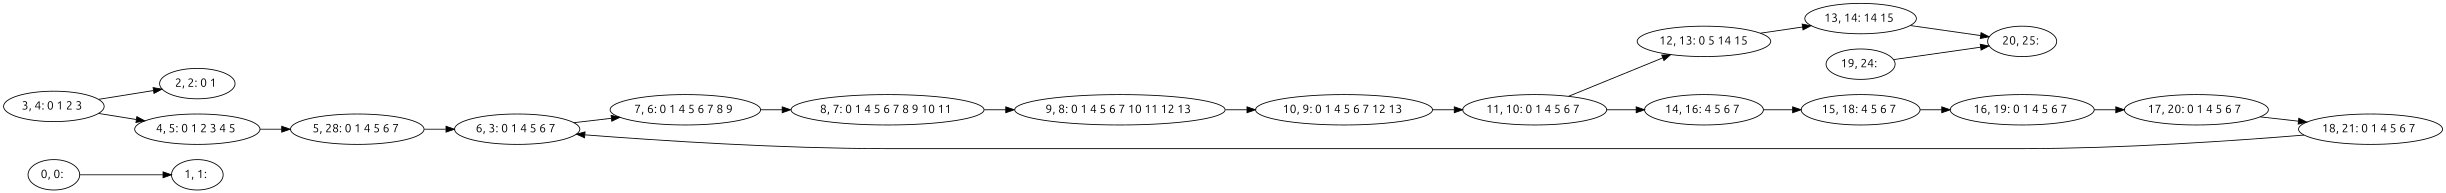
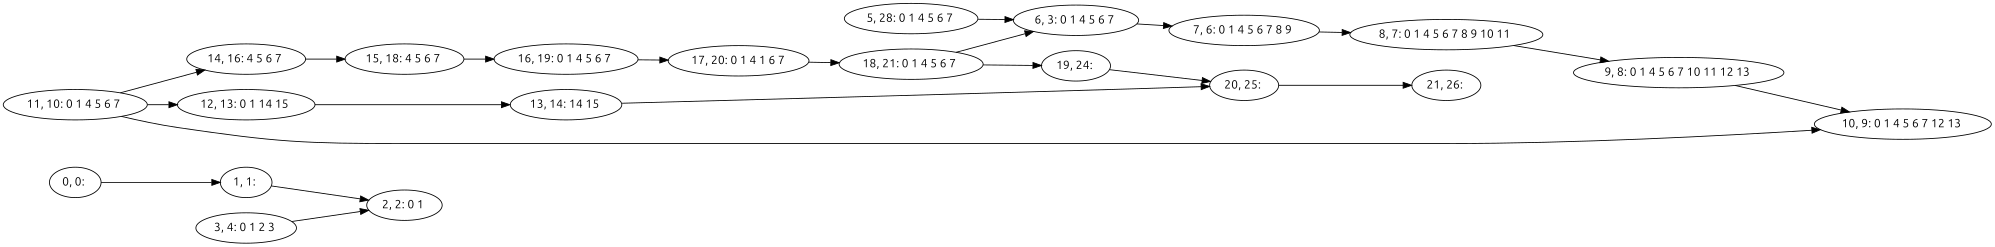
  digraph {
    fontname=Ubuntu
    rankdir=LR
    node [fontname=Ubuntu]
    edge [fontname=Ubuntu]
    n1 [label="0, 0: "]
    n2 [label="1, 1: "]
    n3 [label="2, 2: 0 1 "]
    n4 [label="3, 4: 0 1 2 3 "]
-   n5 [label="4, 5: 0 1 2 3 4 5 "]
    n6 [label="5, 28: 0 1 4 5 6 7 "]
    n7 [label="6, 3: 0 1 4 5 6 7 "]
    n8 [label="7, 6: 0 1 4 5 6 7 8 9 "]
    n9 [label="8, 7: 0 1 4 5 6 7 8 9 10 11 "]
    n10 [label="9, 8: 0 1 4 5 6 7 10 11 12 13 "]
    n11 [label="10, 9: 0 1 4 5 6 7 12 13 "]
    n12 [label="11, 10: 0 1 4 5 6 7 "]
-   n13 [label="12, 13: 0 5 14 15"]
+   n13 [label="12, 13: 0 1 14 15 "]
    n14 [label="14, 16: 4 5 6 7 "]
    n15 [label="13, 14: 14 15 "]
    n16 [label="15, 18: 4 5 6 7 "]
    n17 [label="20, 25: "]
+   n18 [label="21, 26: "]
    n19 [label="16, 19: 0 1 4 5 6 7 "]
-   n20 [label="17, 20: 0 1 4 5 6 7 "]
+   n20 [label="17, 20: 0 1 4 1 6 7"]
    n21 [label="18, 21: 0 1 4 5 6 7 "]
    n22 [label="19, 24: "]
    n1 -> n2
+   n2 -> n3
    n4 -> n3
-   n4 -> n5
-   n5 -> n6
    n6 -> n7
    n7 -> n8
    n8 -> n9
    n9 -> n10
    n10 -> n11
-   n11 -> n12
+   n12 -> n11
    n12 -> n13
    n12 -> n14
    n13 -> n15
    n14 -> n16
    n15 -> n17
    n16 -> n19
+   n17 -> n18
    n19 -> n20
    n20 -> n21
    n21 -> n7
+   n21 -> n22
    n22 -> n17
  }
